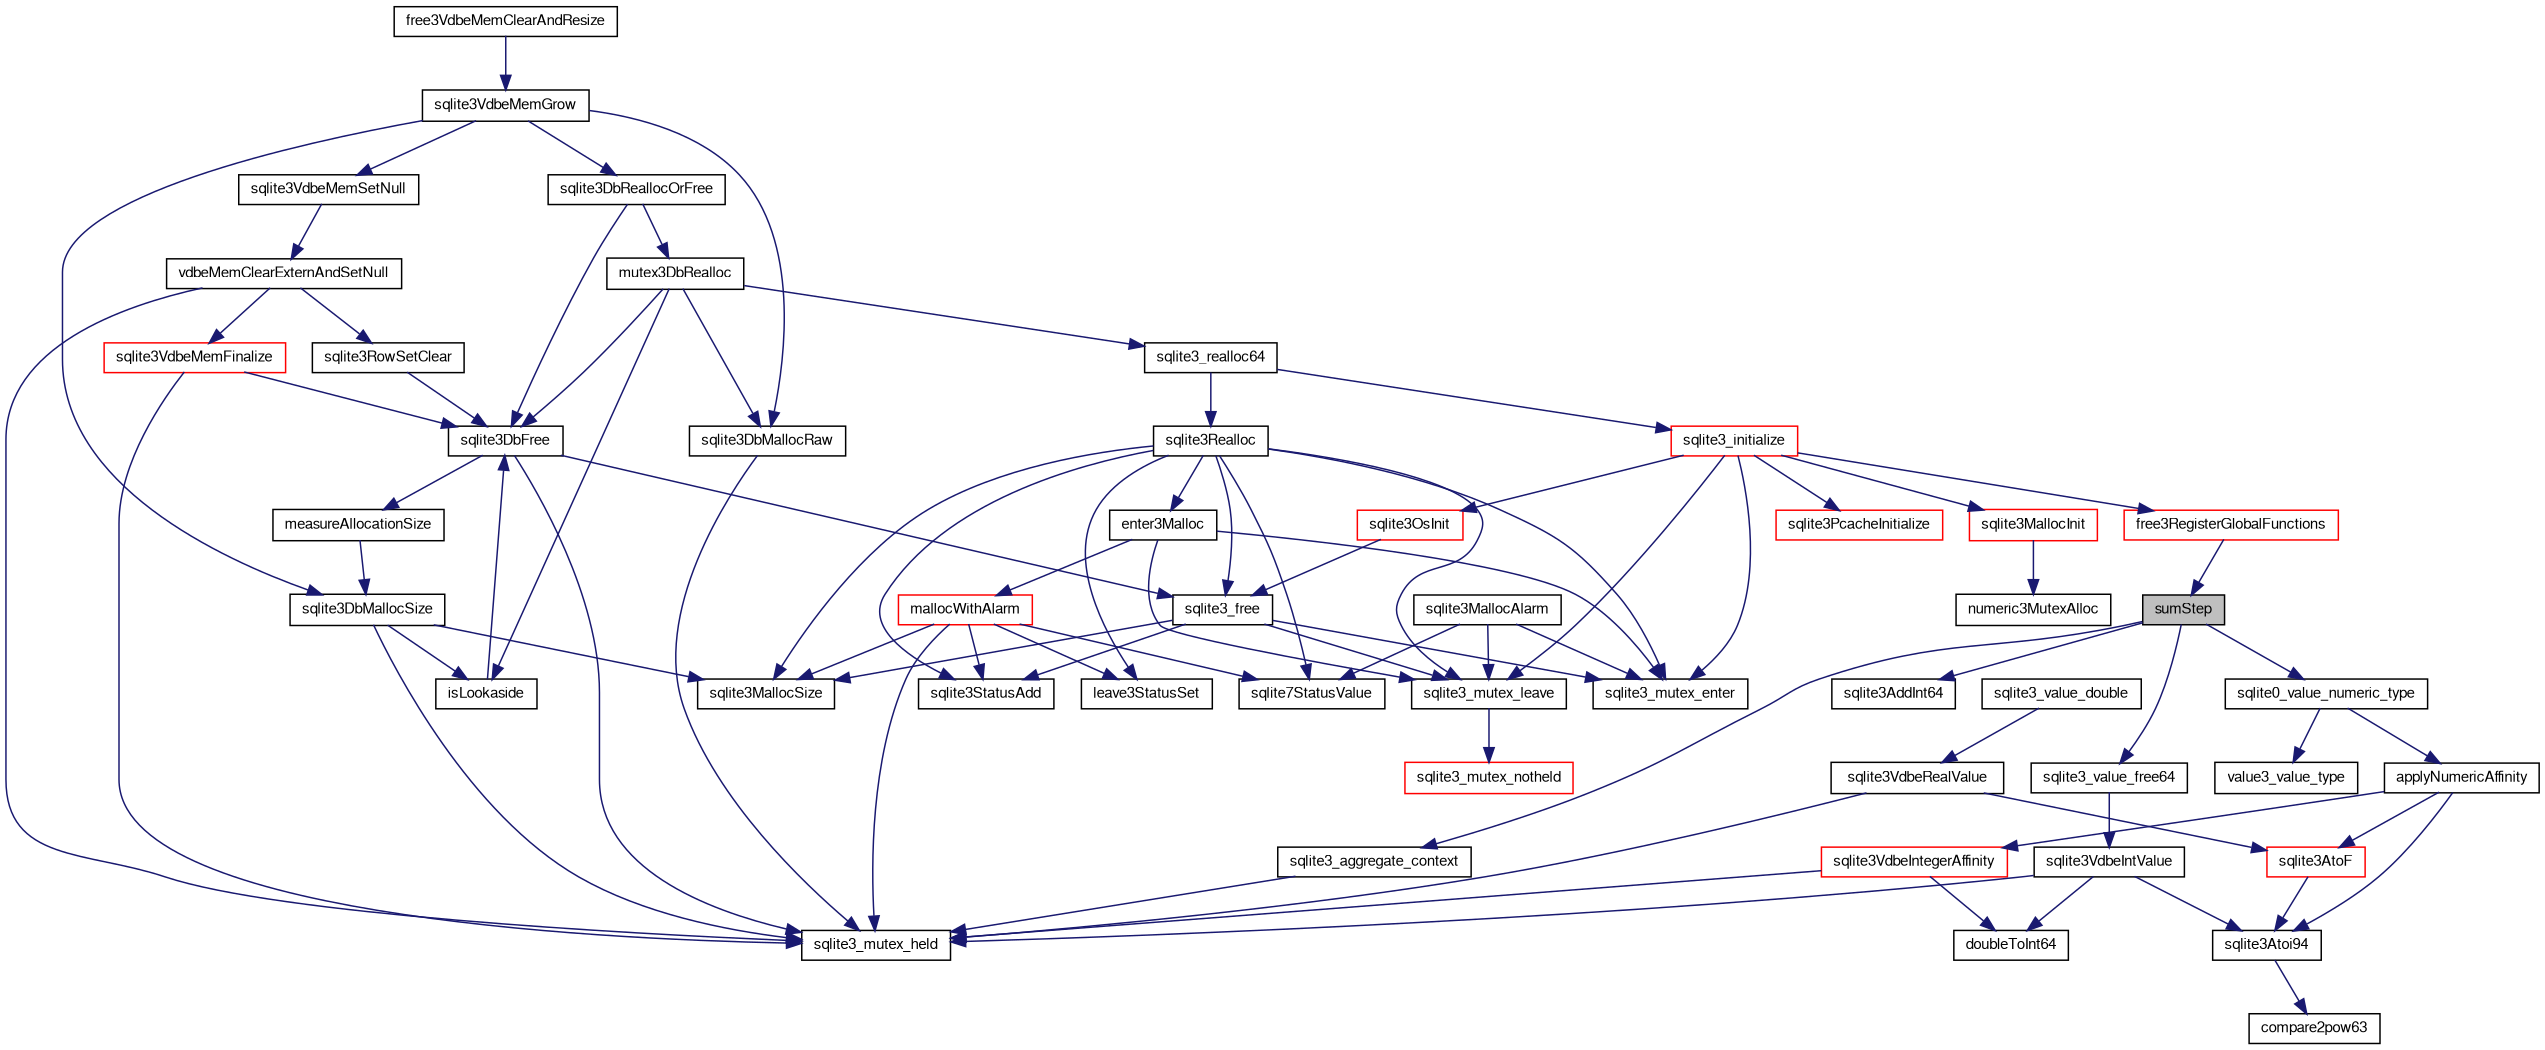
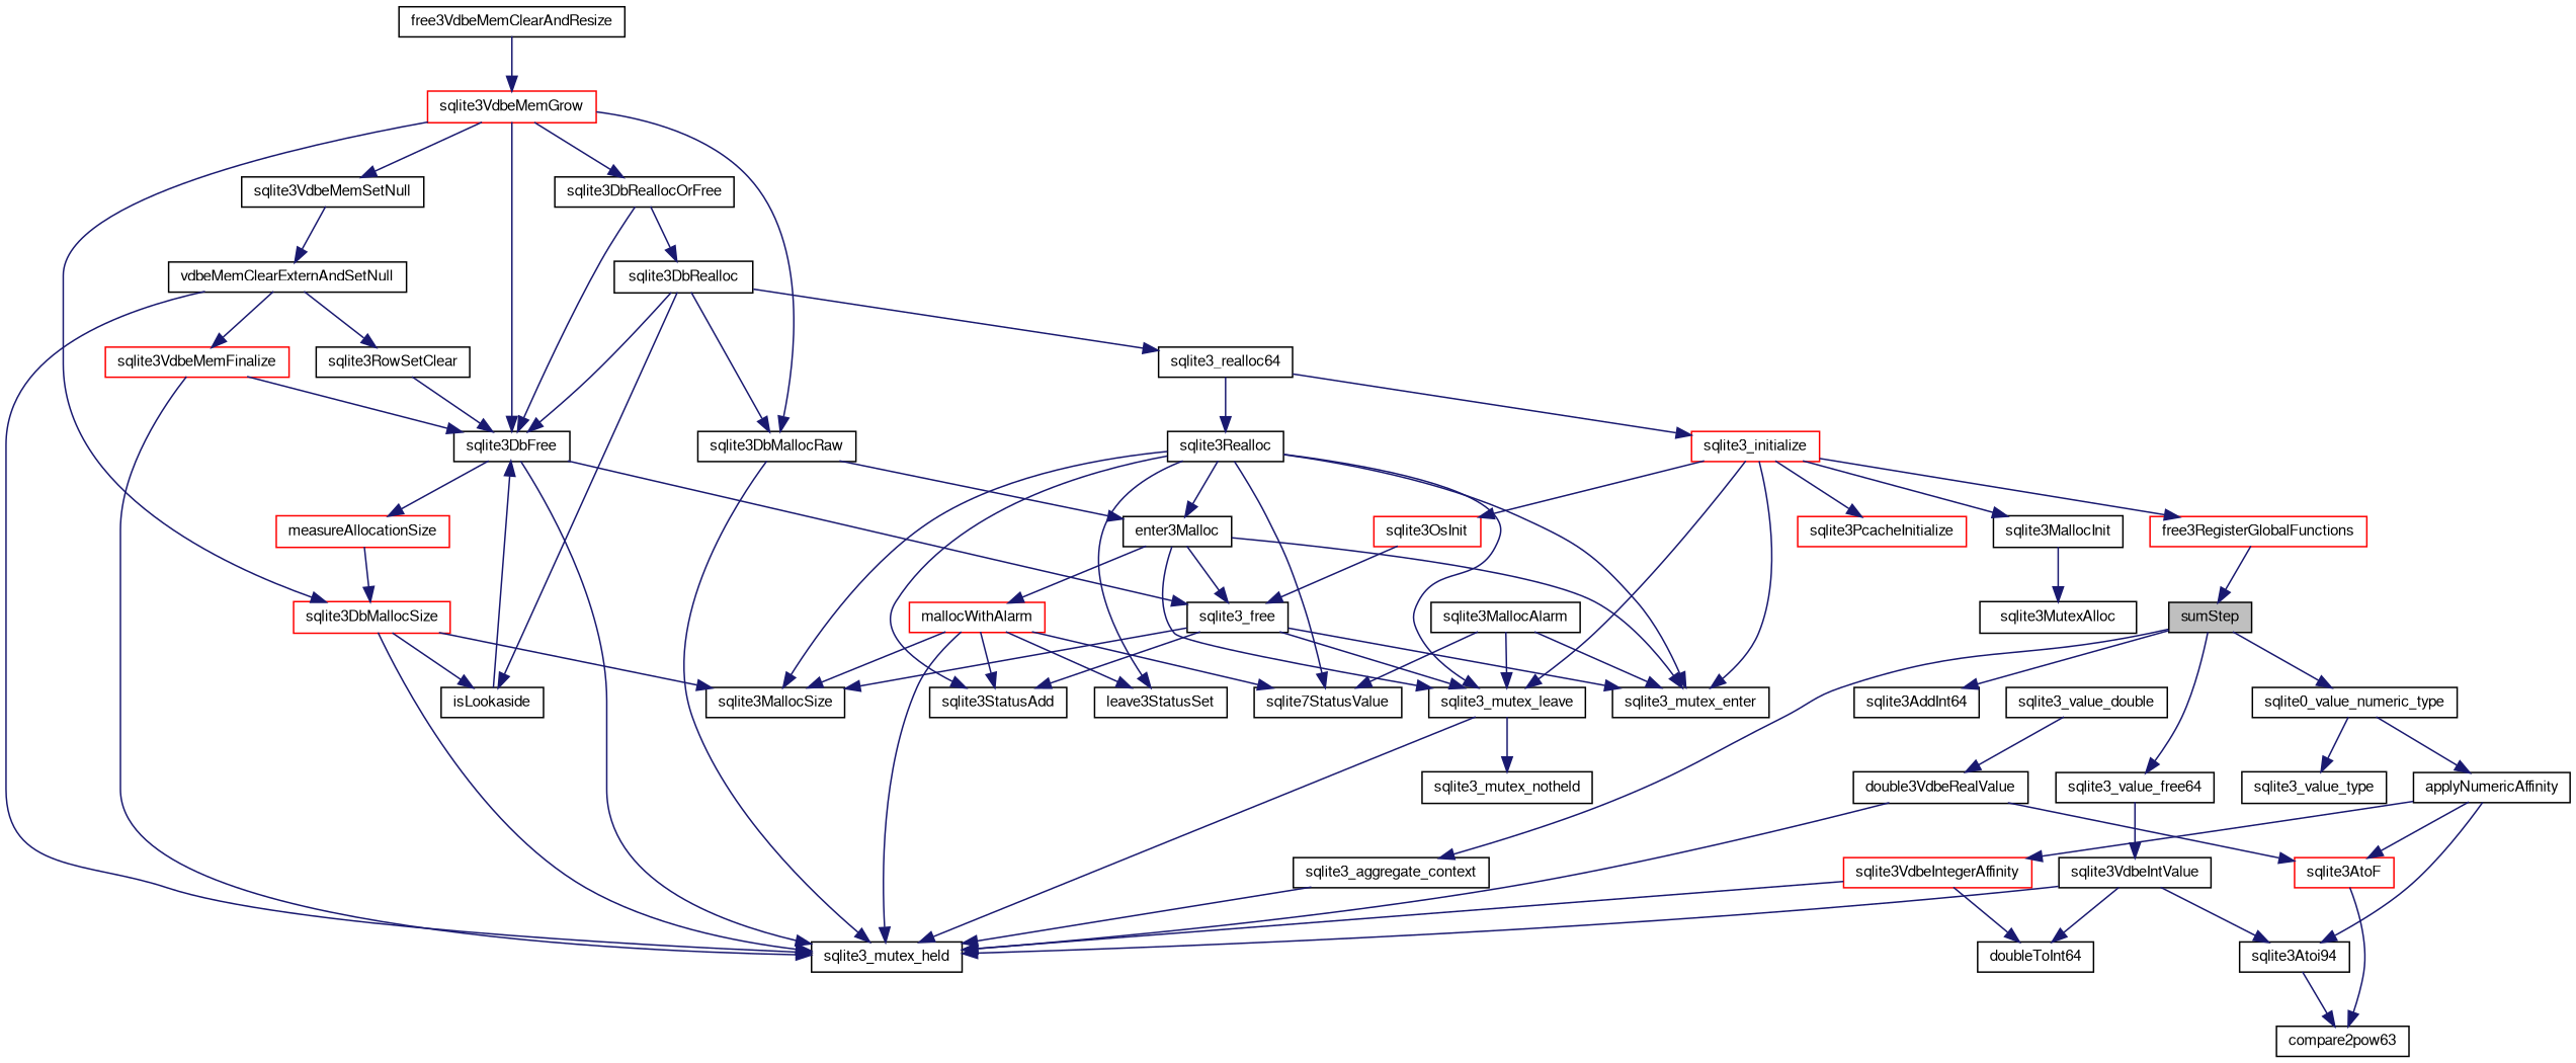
  digraph {
    rankdir=TB
    node [color=black fillcolor=white fontname=FreeSans fontsize=10 shape=record style=filled]
    edge [color=midnightblue fontname=FreeSans fontsize=10 labelfontname=FreeSans labelfontsize=10 style=solid]
    n1 [fillcolor=grey75 fontcolor=black height=0.2 label=sumStep width=0.4]
    n2 [height=0.2 label=sqlite3_aggregate_context width=0.4]
    n3 [height=0.2 label=sqlite0_value_numeric_type width=0.4]
    n4 [height=0.2 label=sqlite3_value_free64 width=0.4]
    n5 [height=0.2 label=sqlite3AddInt64 width=0.4]
    n6 [height=0.2 label=sqlite3_mutex_held width=0.4]
-   n7 [height=0.2 label=value3_value_type width=0.4]
+   n7 [height=0.2 label=sqlite3_value_type width=0.4]
    n8 [height=0.2 label=applyNumericAffinity width=0.4]
    n9 [height=0.2 label=sqlite3VdbeIntValue width=0.4]
    n10 [height=0.2 label=sqlite3_value_double width=0.4]
-   n11 [height=0.2 label=sqlite3VdbeRealValue width=0.4]
+   n11 [height=0.2 label=double3VdbeRealValue width=0.4]
    n12 [height=0.2 label=sqlite3VdbeMemSetNull width=0.4]
    n13 [height=0.2 label=vdbeMemClearExternAndSetNull width=0.4]
    n14 [height=0.2 label=free3VdbeMemClearAndResize width=0.4]
-   n15 [height=0.2 label=sqlite3VdbeMemGrow width=0.4]
+   n15 [color=red height=0.2 label=sqlite3VdbeMemGrow width=0.4]
    n16 [color=red height=0.2 label=sqlite3VdbeMemFinalize width=0.4]
    n17 [height=0.2 label=sqlite3RowSetClear width=0.4]
    n18 [height=0.2 label=sqlite3DbFree width=0.4]
-   n19 [height=0.2 label=measureAllocationSize width=0.4]
+   n19 [color=red height=0.2 label=measureAllocationSize width=0.4]
    n20 [height=0.2 label=sqlite3_free width=0.4]
-   n21 [height=0.2 label=sqlite3DbMallocSize width=0.4]
+   n21 [color=red height=0.2 label=sqlite3DbMallocSize width=0.4]
    n22 [height=0.2 label=isLookaside width=0.4]
    n23 [height=0.2 label=sqlite3MallocSize width=0.4]
    n24 [height=0.2 label=sqlite3_mutex_enter width=0.4]
    n25 [height=0.2 label=sqlite3StatusAdd width=0.4]
    n26 [height=0.2 label=sqlite3_mutex_leave width=0.4]
-   n27 [color=red height=0.2 label=sqlite3_mutex_notheld width=0.4]
+   n27 [height=0.2 label=sqlite3_mutex_notheld width=0.4]
    n28 [height=0.2 label=sqlite3DbReallocOrFree width=0.4]
    n29 [height=0.2 label=sqlite3DbMallocRaw width=0.4]
-   n30 [height=0.2 label=mutex3DbRealloc width=0.4]
+   n30 [height=0.2 label=sqlite3DbRealloc width=0.4]
    n31 [height=0.2 label=enter3Malloc width=0.4]
    n32 [height=0.2 label=sqlite3_realloc64 width=0.4]
    n33 [color=red height=0.2 label=sqlite3_initialize width=0.4]
    n34 [height=0.2 label=sqlite3Realloc width=0.4]
    n35 [color=red height=0.2 label=mallocWithAlarm width=0.4]
    n36 [height=0.2 label=leave3StatusSet width=0.4]
    n37 [height=0.2 label=sqlite7StatusValue width=0.4]
    n38 [height=0.2 label=sqlite3MallocAlarm width=0.4]
-   n39 [color=red height=0.2 label=sqlite3MallocInit width=0.4]
+   n39 [height=0.2 label=sqlite3MallocInit width=0.4]
    n40 [color=red height=0.2 label=free3RegisterGlobalFunctions width=0.4]
    n41 [color=red height=0.2 label=sqlite3PcacheInitialize width=0.4]
    n42 [color=red height=0.2 label=sqlite3OsInit width=0.4]
-   n43 [height=0.2 label=numeric3MutexAlloc width=0.4]
+   n43 [height=0.2 label=sqlite3MutexAlloc width=0.4]
    n44 [color=red height=0.2 label=sqlite3AtoF width=0.4]
    n45 [height=0.2 label=sqlite3Atoi94 width=0.4]
    n46 [color=red height=0.2 label=sqlite3VdbeIntegerAffinity width=0.4]
    n47 [height=0.2 label=compare2pow63 width=0.4]
    n48 [height=0.2 label=doubleToInt64 width=0.4]
    n1 -> n2
    n1 -> n3
    n1 -> n4
    n1 -> n5
    n2 -> n6
    n3 -> n7
    n3 -> n8
    n4 -> n9
    n8 -> n44
    n8 -> n45
    n8 -> n46
    n9 -> n6
    n9 -> n45
    n9 -> n48
    n10 -> n11
    n11 -> n6
    n11 -> n44
    n12 -> n13
    n13 -> n6
    n13 -> n16
    n13 -> n17
    n14 -> n15
    n15 -> n12
+   n15 -> n18
    n15 -> n21
    n15 -> n28
    n15 -> n29
    n16 -> n6
    n16 -> n18
    n17 -> n18
    n18 -> n6
    n18 -> n19
    n18 -> n20
    n19 -> n21
    n20 -> n23
    n20 -> n24
    n20 -> n25
    n20 -> n26
    n21 -> n6
    n21 -> n22
    n21 -> n23
    n22 -> n18
+   n26 -> n6
    n26 -> n27
    n28 -> n18
    n28 -> n30
    n29 -> n6
+   n29 -> n31
    n30 -> n18
    n30 -> n22
    n30 -> n29
    n30 -> n32
    n31 -> n24
    n31 -> n26
    n31 -> n35
    n32 -> n33
    n32 -> n34
    n33 -> n24
    n33 -> n26
    n33 -> n39
    n33 -> n40
    n33 -> n41
    n33 -> n42
-   n34 -> n20
+   n31 -> n20
    n34 -> n23
    n34 -> n24
    n34 -> n25
    n34 -> n26
    n34 -> n31
    n34 -> n36
    n34 -> n37
    n35 -> n6
    n35 -> n23
    n35 -> n25
    n35 -> n36
    n35 -> n37
    n38 -> n24
    n38 -> n26
    n38 -> n37
    n39 -> n43
    n40 -> n1
    n42 -> n20
-   n44 -> n45
+   n44 -> n47
    n45 -> n47
    n46 -> n6
    n46 -> n48
  }
